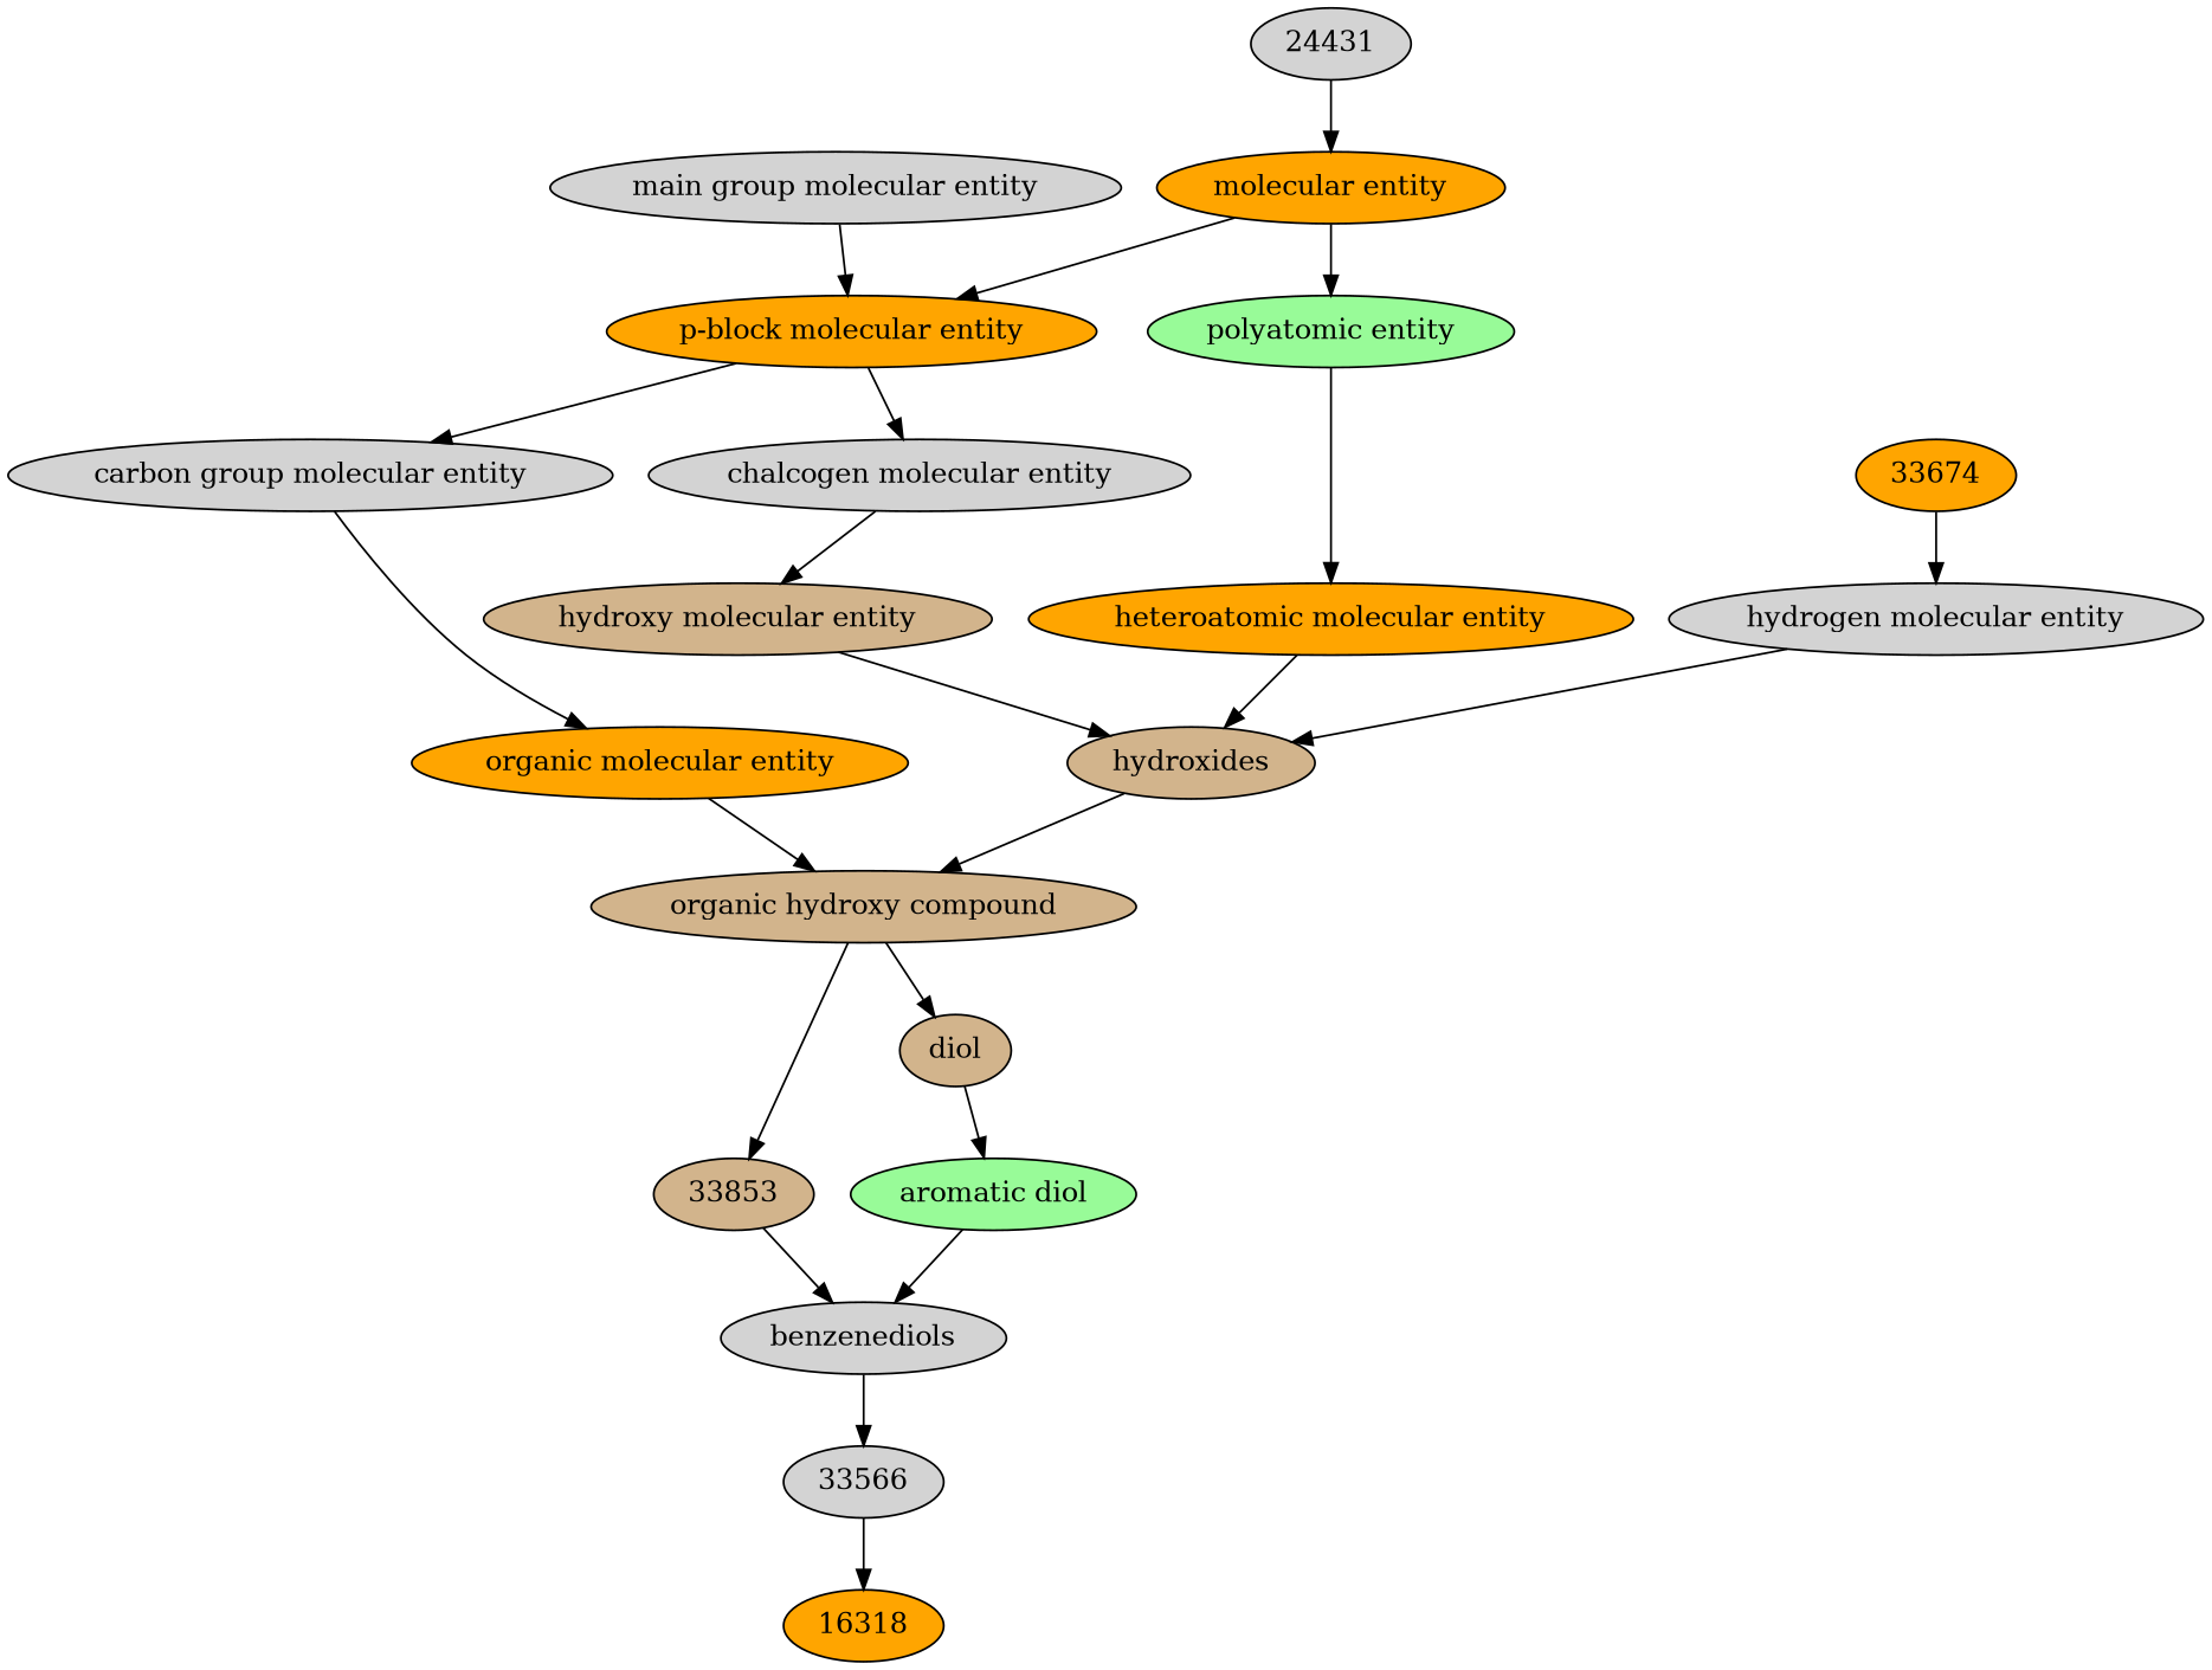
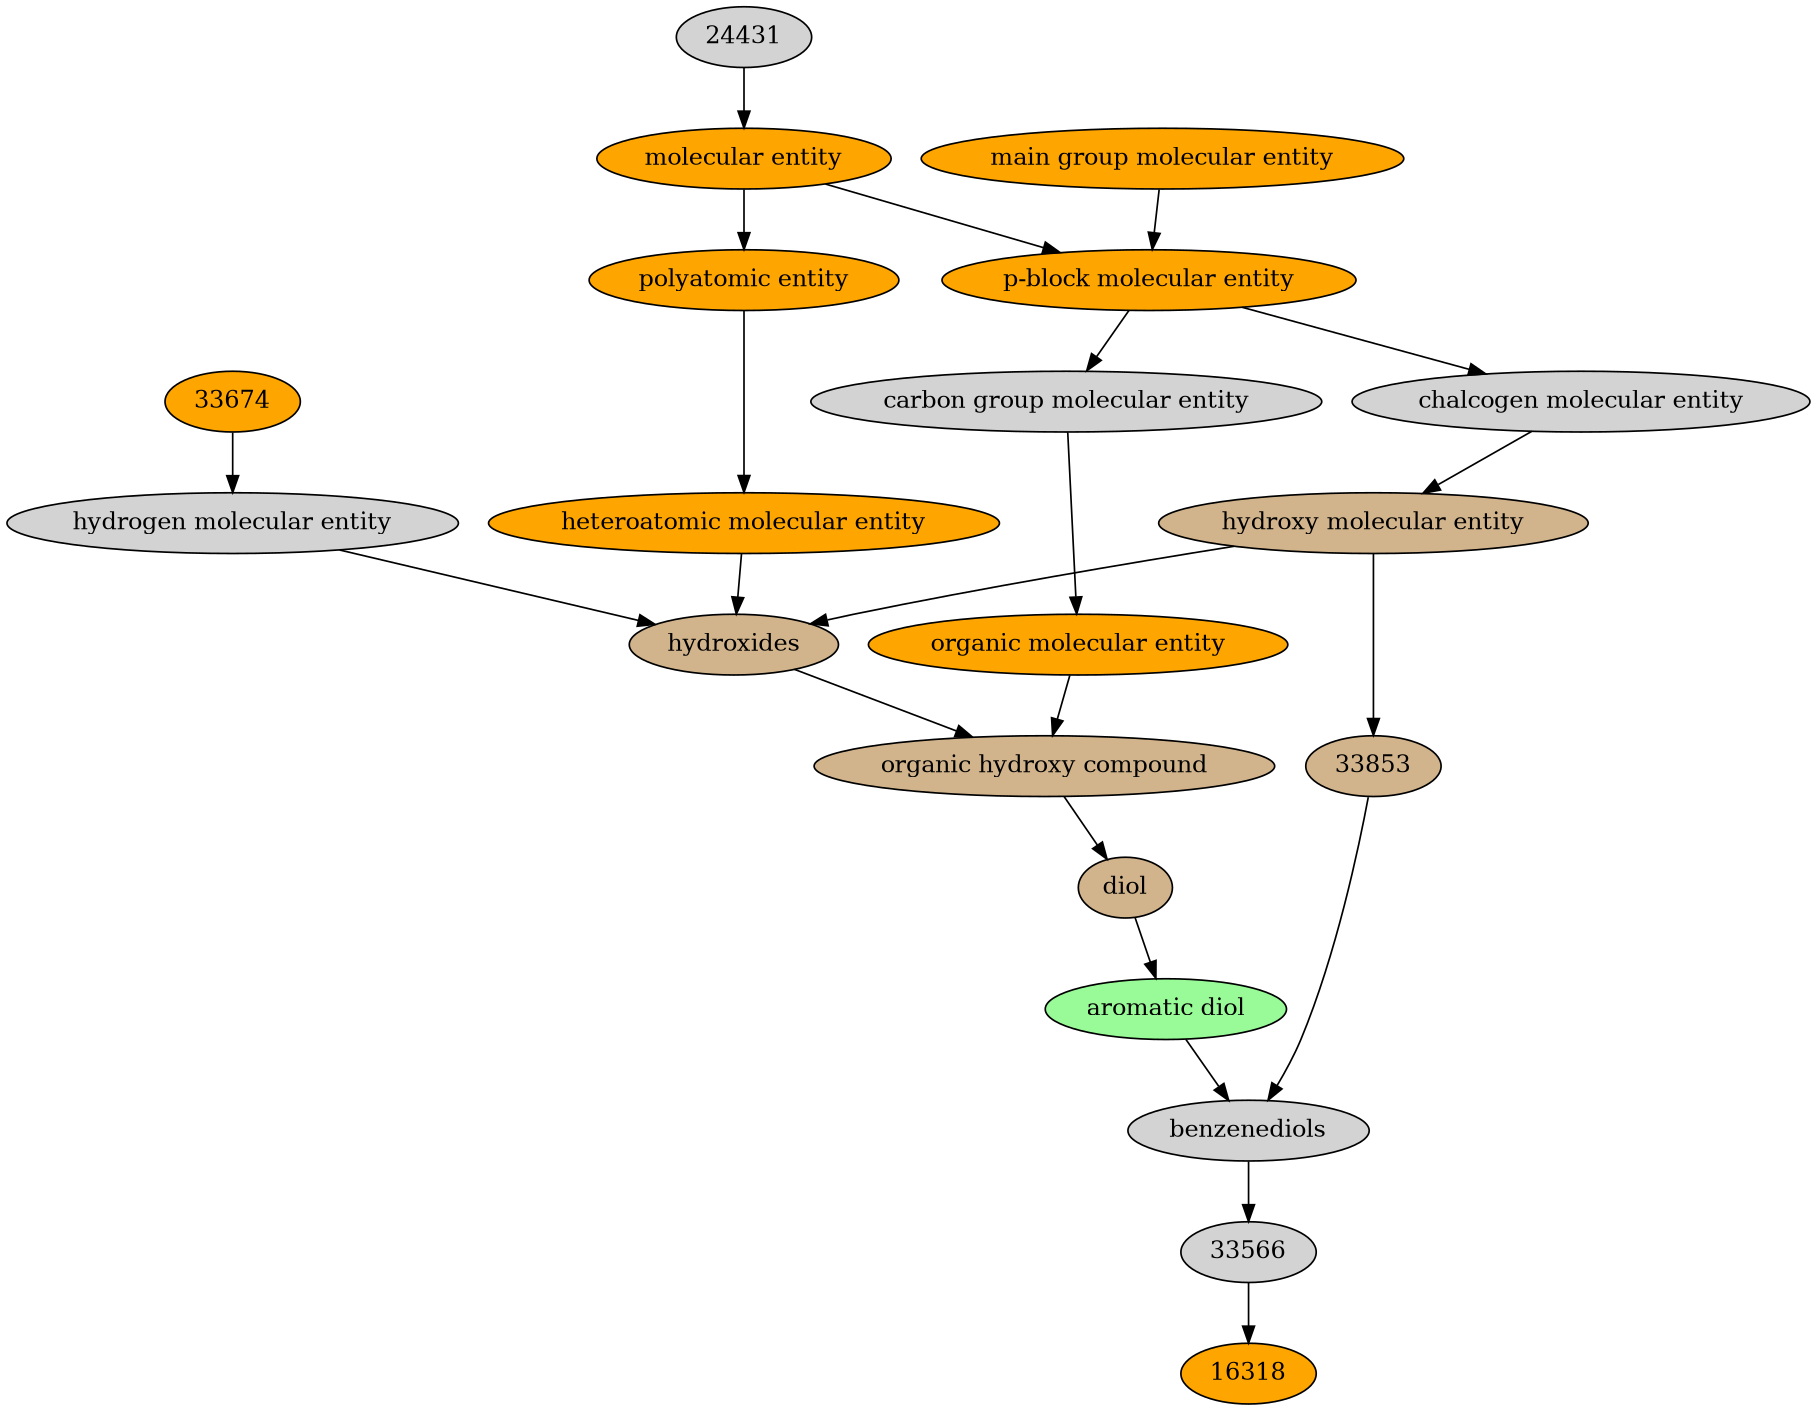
  digraph {
    node [fillcolor=lightgrey style=filled]
    n1 [fillcolor=orange label=16318]
    n2 [label=33566]
    n3 [label=benzenediols]
    n4 [fillcolor=tan label=33853]
    n5 [fillcolor=palegreen label="aromatic diol"]
    n6 [fillcolor=tan label="organic hydroxy compound"]
    n7 [fillcolor=tan label=diol]
    n8 [fillcolor=tan label=hydroxides]
    n9 [fillcolor=orange label="organic molecular entity"]
    n10 [fillcolor=tan label="hydroxy molecular entity"]
    n11 [label="hydrogen molecular entity"]
    n12 [fillcolor=orange label="heteroatomic molecular entity"]
    n13 [label="carbon group molecular entity"]
    n14 [label="chalcogen molecular entity"]
    n15 [fillcolor=orange label=33674]
-   n16 [fillcolor=palegreen label="polyatomic entity"]
+   n16 [fillcolor=orange label="polyatomic entity"]
    n17 [fillcolor=orange label="p-block molecular entity"]
-   n18 [label="main group molecular entity"]
+   n18 [fillcolor=orange label="main group molecular entity"]
    n19 [fillcolor=orange label="molecular entity"]
    n20 [label=24431]
    n2 -> n1
    n3 -> n2
    n4 -> n3
    n5 -> n3
-   n6 -> n4
+   n10 -> n4
    n6 -> n7
    n7 -> n5
    n8 -> n6
    n9 -> n6
    n10 -> n8
    n11 -> n8
    n12 -> n8
    n13 -> n9
    n14 -> n10
    n15 -> n11
    n16 -> n12
    n17 -> n13
    n17 -> n14
    n18 -> n17
    n19 -> n16
    n19 -> n17
    n20 -> n19
  }
